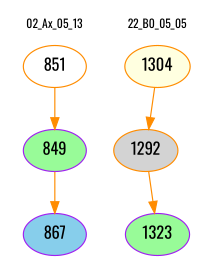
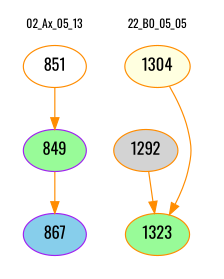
  digraph {
    fontname=Oswald
    node [color=darkorange fillcolor=palegreen fontname=Oswald style=filled]
    edge [color=darkorange fontname=Oswald]
    n1 [fillcolor=white label=851]
    n2 [color=purple label=849]
    n3 [color=purple fillcolor=skyblue label=867]
    n4 [fillcolor=lightyellow label=1304]
    n5 [fillcolor=lightgrey label=1292]
-   n6 [color=purple label=1323]
+   n6 [label=1323]
    subgraph cluster_1 {
      color=white
      fontsize=10
      label="02_Ax_05_13"
      n1
      n2
      n3
    }
    subgraph cluster_2 {
      color=white
      fontsize=10
      label="22_B0_05_05"
      n4
      n5
      n6
    }
    n1 -> n2
    n2 -> n3
-   n4 -> n5
+   n4 -> n6
    n5 -> n6
  }
